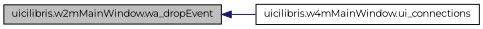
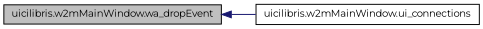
  digraph {
    rankdir=LR
    fontname=Montserrat
    node [color=black fontname=Montserrat fontsize=10 shape=record style=filled]
    n1 [fillcolor=grey75 fontcolor=black height=0.2 label="uicilibris.w2mMainWindow.wa_dropEvent" width=0.4]
-   n2 [fillcolor=white height=0.2 label="uicilibris.w4mMainWindow.ui_connections" width=0.4]
+   n2 [fillcolor=white height=0.2 label="uicilibris.w2mMainWindow.ui_connections" width=0.4]
    n1 -> n2 [color=midnightblue dir=back fontname=Montserrat fontsize=10 labelfontname=FreeSans labelfontsize=10 style=solid]
  }
